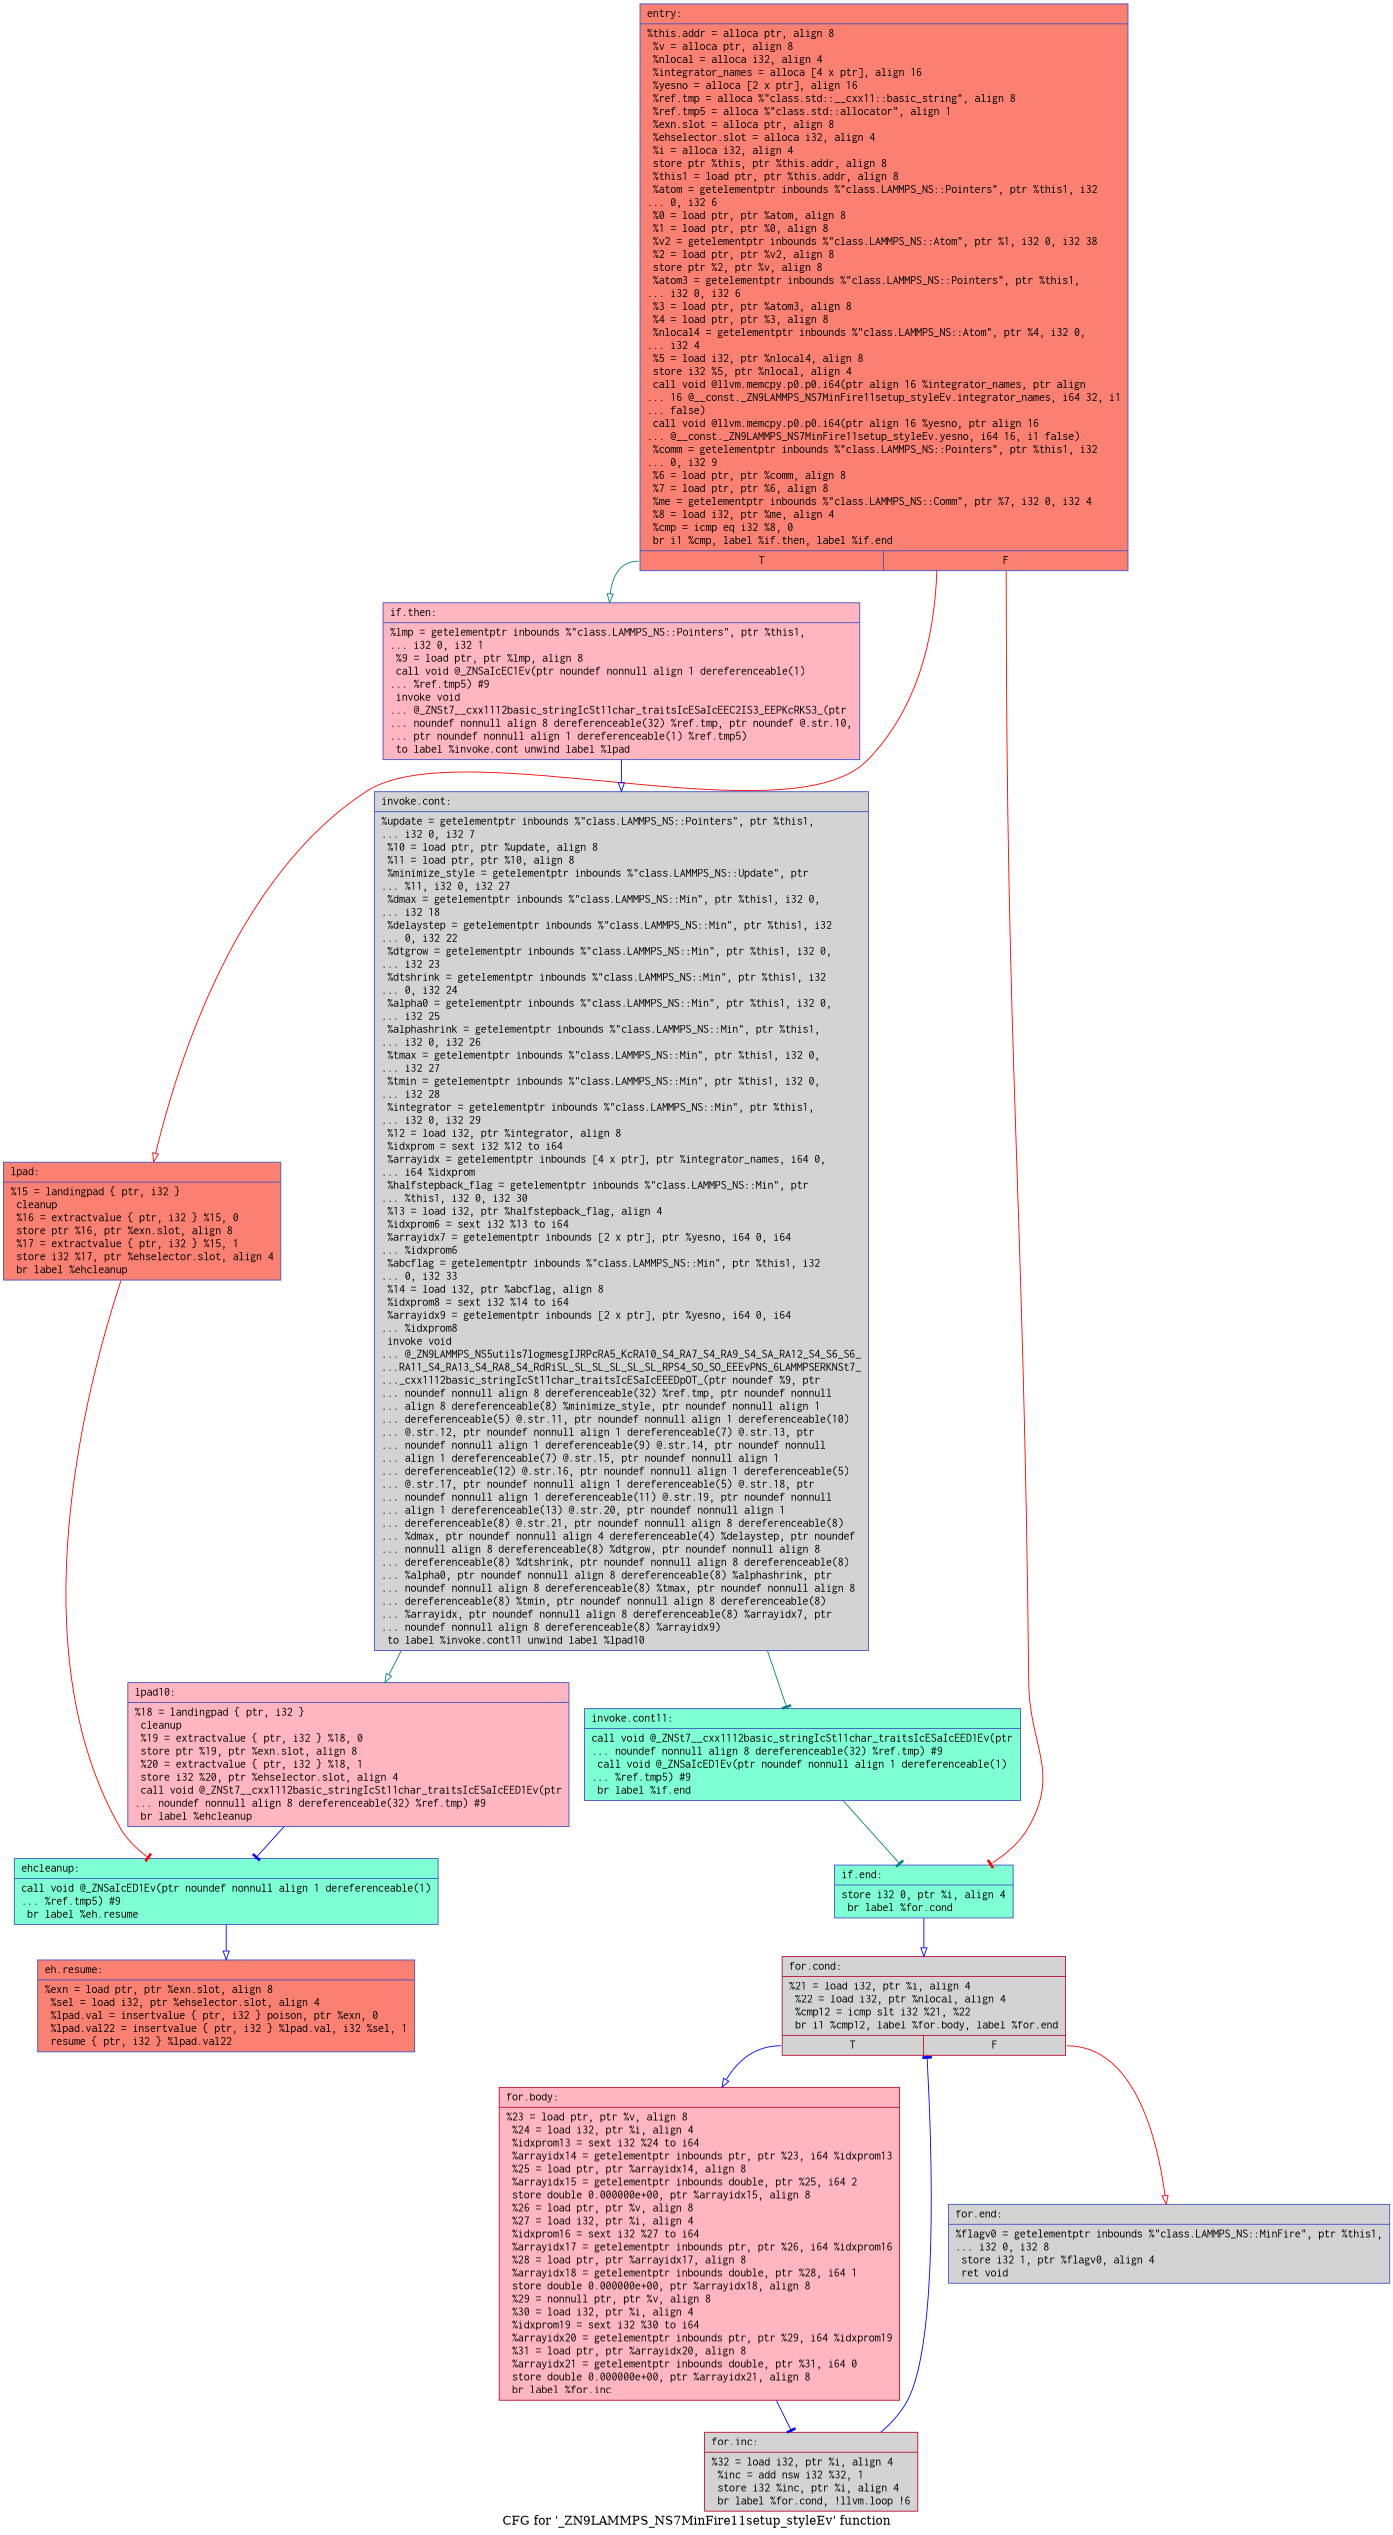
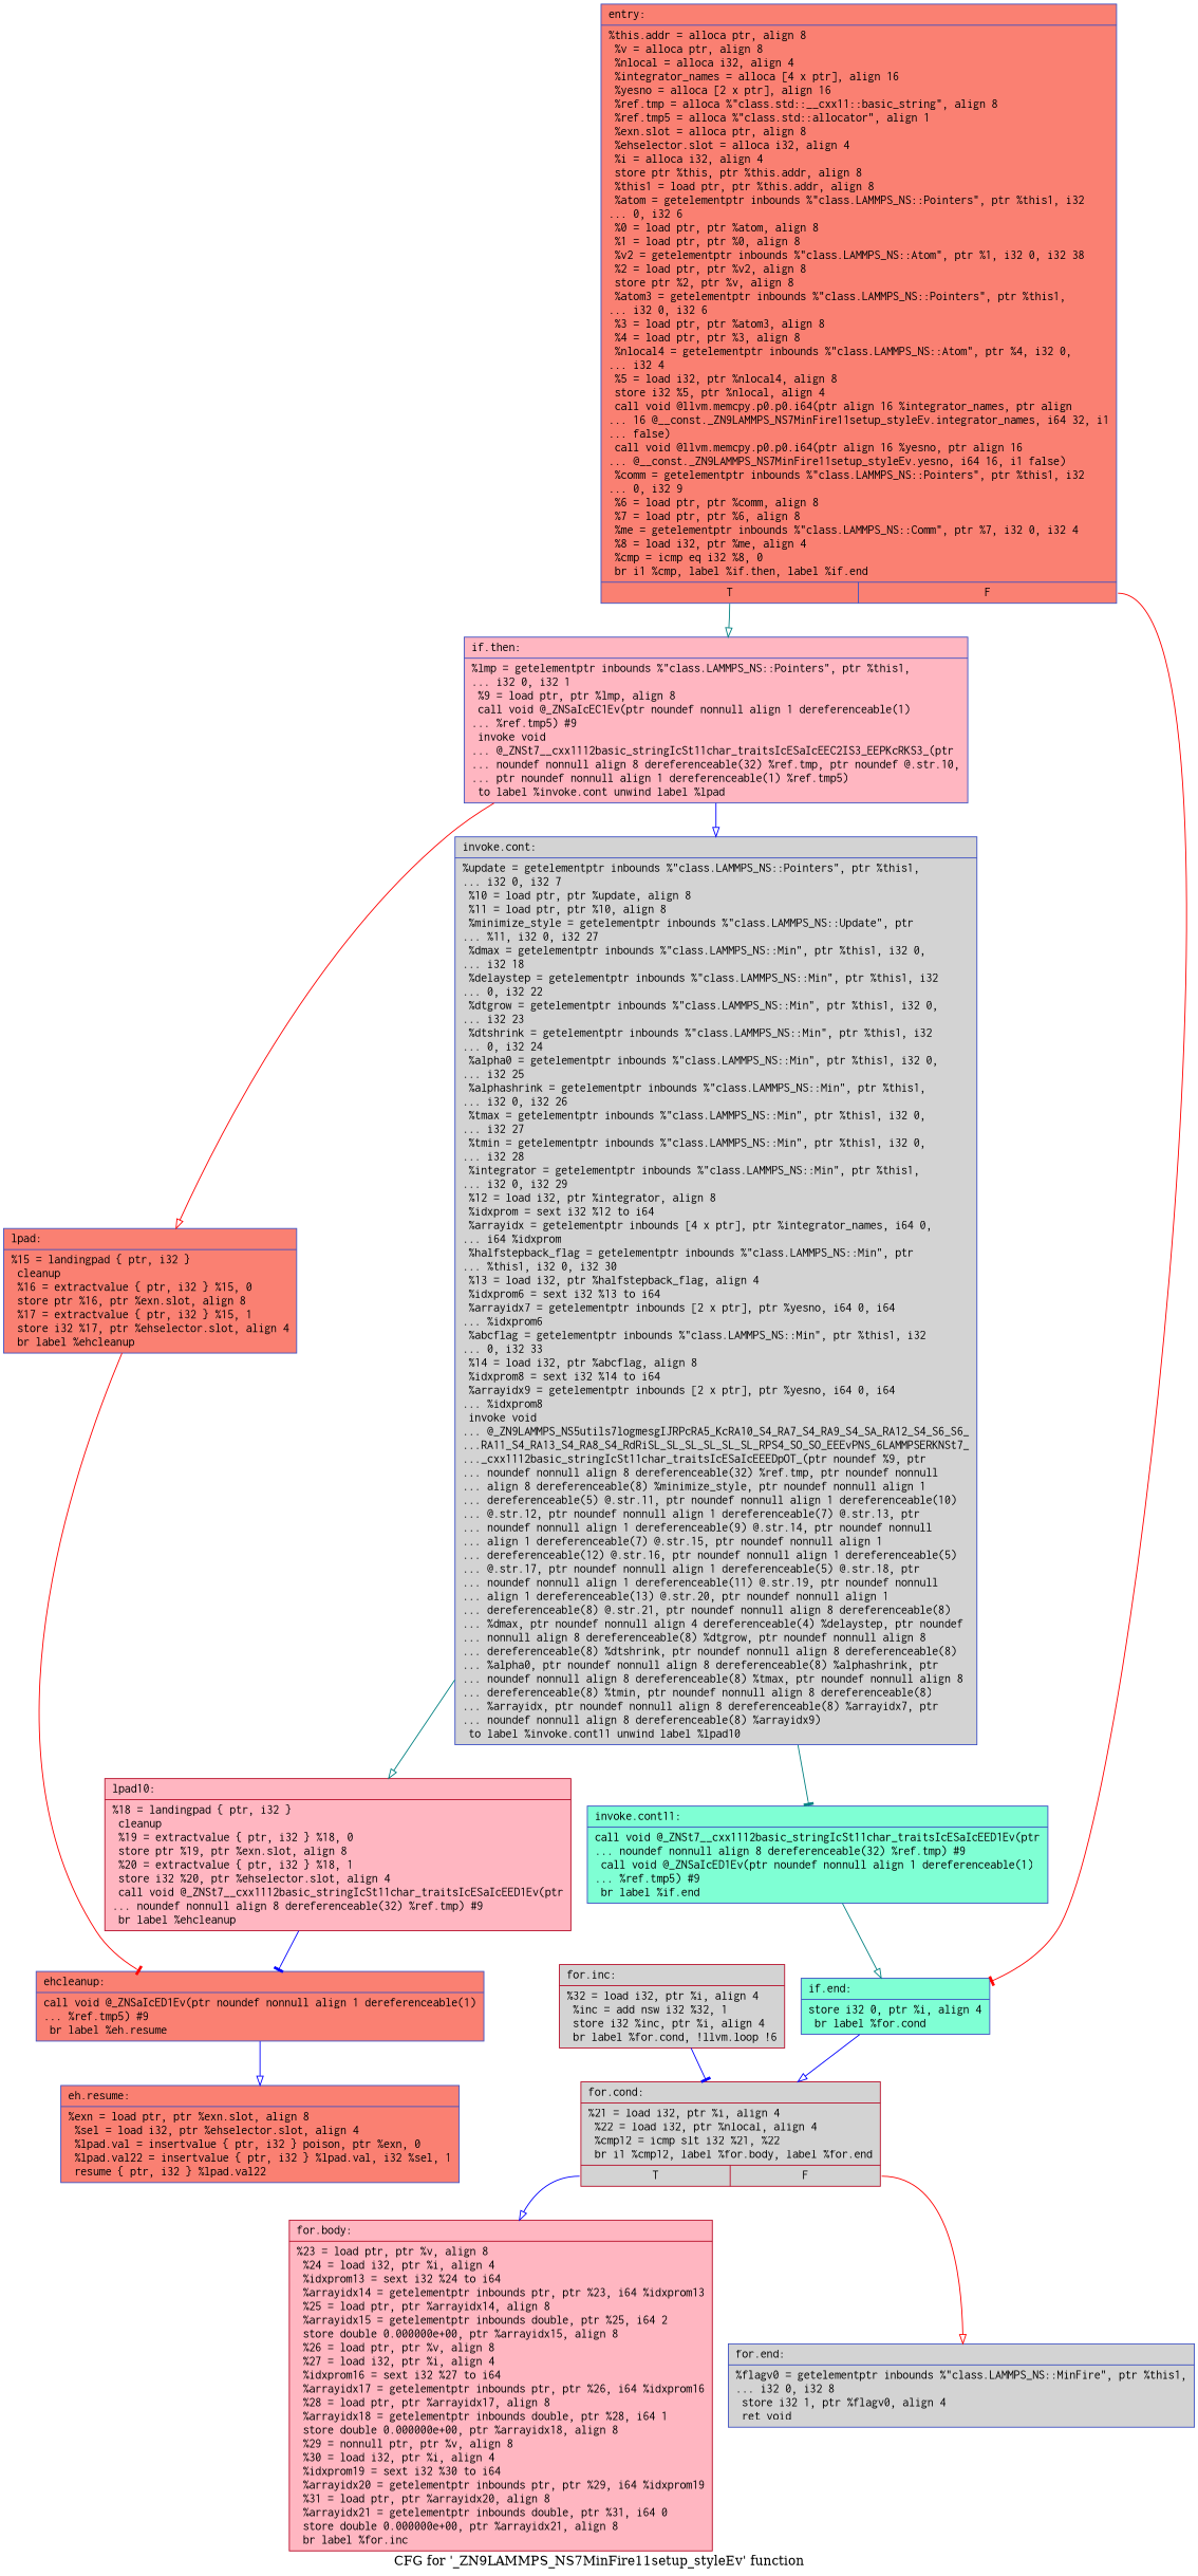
  digraph {
    label="CFG for '_ZN9LAMMPS_NS7MinFire11setup_styleEv' function"
    node [color="#3d50c3ff" fillcolor=lightgrey fontname=Courier shape=record style=filled]
    edge [arrowhead=onormal color=blue]
    n1 [fillcolor=salmon label="{entry:\l|  %this.addr = alloca ptr, align 8\l  %v = alloca ptr, align 8\l  %nlocal = alloca i32, align 4\l  %integrator_names = alloca [4 x ptr], align 16\l  %yesno = alloca [2 x ptr], align 16\l  %ref.tmp = alloca %\"class.std::__cxx11::basic_string\", align 8\l  %ref.tmp5 = alloca %\"class.std::allocator\", align 1\l  %exn.slot = alloca ptr, align 8\l  %ehselector.slot = alloca i32, align 4\l  %i = alloca i32, align 4\l  store ptr %this, ptr %this.addr, align 8\l  %this1 = load ptr, ptr %this.addr, align 8\l  %atom = getelementptr inbounds %\"class.LAMMPS_NS::Pointers\", ptr %this1, i32\l... 0, i32 6\l  %0 = load ptr, ptr %atom, align 8\l  %1 = load ptr, ptr %0, align 8\l  %v2 = getelementptr inbounds %\"class.LAMMPS_NS::Atom\", ptr %1, i32 0, i32 38\l  %2 = load ptr, ptr %v2, align 8\l  store ptr %2, ptr %v, align 8\l  %atom3 = getelementptr inbounds %\"class.LAMMPS_NS::Pointers\", ptr %this1,\l... i32 0, i32 6\l  %3 = load ptr, ptr %atom3, align 8\l  %4 = load ptr, ptr %3, align 8\l  %nlocal4 = getelementptr inbounds %\"class.LAMMPS_NS::Atom\", ptr %4, i32 0,\l... i32 4\l  %5 = load i32, ptr %nlocal4, align 8\l  store i32 %5, ptr %nlocal, align 4\l  call void @llvm.memcpy.p0.p0.i64(ptr align 16 %integrator_names, ptr align\l... 16 @__const._ZN9LAMMPS_NS7MinFire11setup_styleEv.integrator_names, i64 32, i1\l... false)\l  call void @llvm.memcpy.p0.p0.i64(ptr align 16 %yesno, ptr align 16\l... @__const._ZN9LAMMPS_NS7MinFire11setup_styleEv.yesno, i64 16, i1 false)\l  %comm = getelementptr inbounds %\"class.LAMMPS_NS::Pointers\", ptr %this1, i32\l... 0, i32 9\l  %6 = load ptr, ptr %comm, align 8\l  %7 = load ptr, ptr %6, align 8\l  %me = getelementptr inbounds %\"class.LAMMPS_NS::Comm\", ptr %7, i32 0, i32 4\l  %8 = load i32, ptr %me, align 4\l  %cmp = icmp eq i32 %8, 0\l  br i1 %cmp, label %if.then, label %if.end\l|{<s0>T|<s1>F}}"]
    n2 [fillcolor=lightpink label="{if.then:\l|  %lmp = getelementptr inbounds %\"class.LAMMPS_NS::Pointers\", ptr %this1,\l... i32 0, i32 1\l  %9 = load ptr, ptr %lmp, align 8\l  call void @_ZNSaIcEC1Ev(ptr noundef nonnull align 1 dereferenceable(1)\l... %ref.tmp5) #9\l  invoke void\l... @_ZNSt7__cxx1112basic_stringIcSt11char_traitsIcESaIcEEC2IS3_EEPKcRKS3_(ptr\l... noundef nonnull align 8 dereferenceable(32) %ref.tmp, ptr noundef @.str.10,\l... ptr noundef nonnull align 1 dereferenceable(1) %ref.tmp5)\l          to label %invoke.cont unwind label %lpad\l}"]
    n3 [fillcolor=aquamarine label="{if.end:\l|  store i32 0, ptr %i, align 4\l  br label %for.cond\l}"]
    n4 [label="{invoke.cont:\l|  %update = getelementptr inbounds %\"class.LAMMPS_NS::Pointers\", ptr %this1,\l... i32 0, i32 7\l  %10 = load ptr, ptr %update, align 8\l  %11 = load ptr, ptr %10, align 8\l  %minimize_style = getelementptr inbounds %\"class.LAMMPS_NS::Update\", ptr\l... %11, i32 0, i32 27\l  %dmax = getelementptr inbounds %\"class.LAMMPS_NS::Min\", ptr %this1, i32 0,\l... i32 18\l  %delaystep = getelementptr inbounds %\"class.LAMMPS_NS::Min\", ptr %this1, i32\l... 0, i32 22\l  %dtgrow = getelementptr inbounds %\"class.LAMMPS_NS::Min\", ptr %this1, i32 0,\l... i32 23\l  %dtshrink = getelementptr inbounds %\"class.LAMMPS_NS::Min\", ptr %this1, i32\l... 0, i32 24\l  %alpha0 = getelementptr inbounds %\"class.LAMMPS_NS::Min\", ptr %this1, i32 0,\l... i32 25\l  %alphashrink = getelementptr inbounds %\"class.LAMMPS_NS::Min\", ptr %this1,\l... i32 0, i32 26\l  %tmax = getelementptr inbounds %\"class.LAMMPS_NS::Min\", ptr %this1, i32 0,\l... i32 27\l  %tmin = getelementptr inbounds %\"class.LAMMPS_NS::Min\", ptr %this1, i32 0,\l... i32 28\l  %integrator = getelementptr inbounds %\"class.LAMMPS_NS::Min\", ptr %this1,\l... i32 0, i32 29\l  %12 = load i32, ptr %integrator, align 8\l  %idxprom = sext i32 %12 to i64\l  %arrayidx = getelementptr inbounds [4 x ptr], ptr %integrator_names, i64 0,\l... i64 %idxprom\l  %halfstepback_flag = getelementptr inbounds %\"class.LAMMPS_NS::Min\", ptr\l... %this1, i32 0, i32 30\l  %13 = load i32, ptr %halfstepback_flag, align 4\l  %idxprom6 = sext i32 %13 to i64\l  %arrayidx7 = getelementptr inbounds [2 x ptr], ptr %yesno, i64 0, i64\l... %idxprom6\l  %abcflag = getelementptr inbounds %\"class.LAMMPS_NS::Min\", ptr %this1, i32\l... 0, i32 33\l  %14 = load i32, ptr %abcflag, align 8\l  %idxprom8 = sext i32 %14 to i64\l  %arrayidx9 = getelementptr inbounds [2 x ptr], ptr %yesno, i64 0, i64\l... %idxprom8\l  invoke void\l... @_ZN9LAMMPS_NS5utils7logmesgIJRPcRA5_KcRA10_S4_RA7_S4_RA9_S4_SA_RA12_S4_S6_S6_\l...RA11_S4_RA13_S4_RA8_S4_RdRiSL_SL_SL_SL_SL_SL_RPS4_SO_SO_EEEvPNS_6LAMMPSERKNSt7_\l..._cxx1112basic_stringIcSt11char_traitsIcESaIcEEEDpOT_(ptr noundef %9, ptr\l... noundef nonnull align 8 dereferenceable(32) %ref.tmp, ptr noundef nonnull\l... align 8 dereferenceable(8) %minimize_style, ptr noundef nonnull align 1\l... dereferenceable(5) @.str.11, ptr noundef nonnull align 1 dereferenceable(10)\l... @.str.12, ptr noundef nonnull align 1 dereferenceable(7) @.str.13, ptr\l... noundef nonnull align 1 dereferenceable(9) @.str.14, ptr noundef nonnull\l... align 1 dereferenceable(7) @.str.15, ptr noundef nonnull align 1\l... dereferenceable(12) @.str.16, ptr noundef nonnull align 1 dereferenceable(5)\l... @.str.17, ptr noundef nonnull align 1 dereferenceable(5) @.str.18, ptr\l... noundef nonnull align 1 dereferenceable(11) @.str.19, ptr noundef nonnull\l... align 1 dereferenceable(13) @.str.20, ptr noundef nonnull align 1\l... dereferenceable(8) @.str.21, ptr noundef nonnull align 8 dereferenceable(8)\l... %dmax, ptr noundef nonnull align 4 dereferenceable(4) %delaystep, ptr noundef\l... nonnull align 8 dereferenceable(8) %dtgrow, ptr noundef nonnull align 8\l... dereferenceable(8) %dtshrink, ptr noundef nonnull align 8 dereferenceable(8)\l... %alpha0, ptr noundef nonnull align 8 dereferenceable(8) %alphashrink, ptr\l... noundef nonnull align 8 dereferenceable(8) %tmax, ptr noundef nonnull align 8\l... dereferenceable(8) %tmin, ptr noundef nonnull align 8 dereferenceable(8)\l... %arrayidx, ptr noundef nonnull align 8 dereferenceable(8) %arrayidx7, ptr\l... noundef nonnull align 8 dereferenceable(8) %arrayidx9)\l          to label %invoke.cont11 unwind label %lpad10\l}"]
    n5 [fillcolor=salmon label="{lpad:\l|  %15 = landingpad \{ ptr, i32 \}\l          cleanup\l  %16 = extractvalue \{ ptr, i32 \} %15, 0\l  store ptr %16, ptr %exn.slot, align 8\l  %17 = extractvalue \{ ptr, i32 \} %15, 1\l  store i32 %17, ptr %ehselector.slot, align 4\l  br label %ehcleanup\l}"]
    n6 [color="#b70d28ff" label="{for.cond:\l|  %21 = load i32, ptr %i, align 4\l  %22 = load i32, ptr %nlocal, align 4\l  %cmp12 = icmp slt i32 %21, %22\l  br i1 %cmp12, label %for.body, label %for.end\l|{<s0>T|<s1>F}}"]
    n7 [fillcolor=aquamarine label="{invoke.cont11:\l|  call void @_ZNSt7__cxx1112basic_stringIcSt11char_traitsIcESaIcEED1Ev(ptr\l... noundef nonnull align 8 dereferenceable(32) %ref.tmp) #9\l  call void @_ZNSaIcED1Ev(ptr noundef nonnull align 1 dereferenceable(1)\l... %ref.tmp5) #9\l  br label %if.end\l}"]
-   n8 [fillcolor=lightpink label="{lpad10:\l|  %18 = landingpad \{ ptr, i32 \}\l          cleanup\l  %19 = extractvalue \{ ptr, i32 \} %18, 0\l  store ptr %19, ptr %exn.slot, align 8\l  %20 = extractvalue \{ ptr, i32 \} %18, 1\l  store i32 %20, ptr %ehselector.slot, align 4\l  call void @_ZNSt7__cxx1112basic_stringIcSt11char_traitsIcESaIcEED1Ev(ptr\l... noundef nonnull align 8 dereferenceable(32) %ref.tmp) #9\l  br label %ehcleanup\l}"]
-   n9 [fillcolor=aquamarine label="{ehcleanup:\l|  call void @_ZNSaIcED1Ev(ptr noundef nonnull align 1 dereferenceable(1)\l... %ref.tmp5) #9\l  br label %eh.resume\l}"]
+   n8 [color="#b70d28ff" fillcolor=lightpink label="{lpad10:\l|  %18 = landingpad \{ ptr, i32 \}\l          cleanup\l  %19 = extractvalue \{ ptr, i32 \} %18, 0\l  store ptr %19, ptr %exn.slot, align 8\l  %20 = extractvalue \{ ptr, i32 \} %18, 1\l  store i32 %20, ptr %ehselector.slot, align 4\l  call void @_ZNSt7__cxx1112basic_stringIcSt11char_traitsIcESaIcEED1Ev(ptr\l... noundef nonnull align 8 dereferenceable(32) %ref.tmp) #9\l  br label %ehcleanup\l}"]
+   n9 [fillcolor=salmon label="{ehcleanup:\l|  call void @_ZNSaIcED1Ev(ptr noundef nonnull align 1 dereferenceable(1)\l... %ref.tmp5) #9\l  br label %eh.resume\l}"]
    n10 [color="#b70d28ff" fillcolor=lightpink label="{for.body:\l|  %23 = load ptr, ptr %v, align 8\l  %24 = load i32, ptr %i, align 4\l  %idxprom13 = sext i32 %24 to i64\l  %arrayidx14 = getelementptr inbounds ptr, ptr %23, i64 %idxprom13\l  %25 = load ptr, ptr %arrayidx14, align 8\l  %arrayidx15 = getelementptr inbounds double, ptr %25, i64 2\l  store double 0.000000e+00, ptr %arrayidx15, align 8\l  %26 = load ptr, ptr %v, align 8\l  %27 = load i32, ptr %i, align 4\l  %idxprom16 = sext i32 %27 to i64\l  %arrayidx17 = getelementptr inbounds ptr, ptr %26, i64 %idxprom16\l  %28 = load ptr, ptr %arrayidx17, align 8\l  %arrayidx18 = getelementptr inbounds double, ptr %28, i64 1\l  store double 0.000000e+00, ptr %arrayidx18, align 8\l  %29 = nonnull ptr, ptr %v, align 8\l  %30 = load i32, ptr %i, align 4\l  %idxprom19 = sext i32 %30 to i64\l  %arrayidx20 = getelementptr inbounds ptr, ptr %29, i64 %idxprom19\l  %31 = load ptr, ptr %arrayidx20, align 8\l  %arrayidx21 = getelementptr inbounds double, ptr %31, i64 0\l  store double 0.000000e+00, ptr %arrayidx21, align 8\l  br label %for.inc\l}"]
    n11 [label="{for.end:\l|  %flagv0 = getelementptr inbounds %\"class.LAMMPS_NS::MinFire\", ptr %this1,\l... i32 0, i32 8\l  store i32 1, ptr %flagv0, align 4\l  ret void\l}"]
    n12 [fillcolor=salmon label="{eh.resume:\l|  %exn = load ptr, ptr %exn.slot, align 8\l  %sel = load i32, ptr %ehselector.slot, align 4\l  %lpad.val = insertvalue \{ ptr, i32 \} poison, ptr %exn, 0\l  %lpad.val22 = insertvalue \{ ptr, i32 \} %lpad.val, i32 %sel, 1\l  resume \{ ptr, i32 \} %lpad.val22\l}"]
    n13 [color="#b70d28ff" label="{for.inc:\l|  %32 = load i32, ptr %i, align 4\l  %inc = add nsw i32 %32, 1\l  store i32 %inc, ptr %i, align 4\l  br label %for.cond, !llvm.loop !6\l}"]
    n1 -> n2 [color=teal tailport=s0]
    n1 -> n3 [arrowhead=tee color=red tailport=s1]
    n2 -> n4
-   n1 -> n5 [color=red]
+   n2 -> n5 [color=red]
    n3 -> n6
    n4 -> n7 [arrowhead=tee color=teal]
    n4 -> n8 [color=teal]
    n5 -> n9 [arrowhead=tee color=red]
    n6 -> n10 [tailport=s0]
    n6 -> n11 [color=red tailport=s1]
-   n7 -> n3 [arrowhead=tee color=teal]
+   n7 -> n3 [color=teal]
    n8 -> n9 [arrowhead=tee]
    n9 -> n12
-   n10 -> n13 [arrowhead=tee]
    n13 -> n6 [arrowhead=tee]
  }
